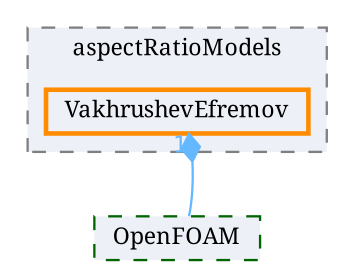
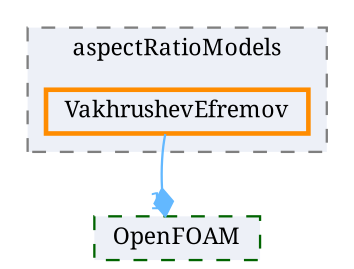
  digraph {
    compound=true
    fontname="Noto Serif"
    node [fillcolor="#edf0f7" fontname="Noto Serif" fontsize=10 shape=box]
    n1 [color=darkorange height=0.2 label=VakhrushevEfremov style="filled,bold" width=0.4]
    n2 [color=darkgreen height=0.2 label=OpenFOAM style="filled,dashed" width=0.4]
    subgraph cluster_1 {
      bgcolor="#edf0f7"
      fontsize=10
      label=aspectRatioModels
      pencolor=grey50
      style="filled,dashed"
      n1
    }
-   n2 -> n1 [color=steelblue1 fontcolor=steelblue1 fontname="Noto Serif" fontsize=10 headlabel=1 labeldistance=1.5 labelfontname=Helvetica labelfontsize=10 arrowhead=diamond]
+   n1 -> n2 [color=steelblue1 fontcolor=steelblue1 fontname="Noto Serif" fontsize=10 headlabel=1 labeldistance=1.5 labelfontname=Helvetica labelfontsize=10 arrowhead=diamond]
  }
